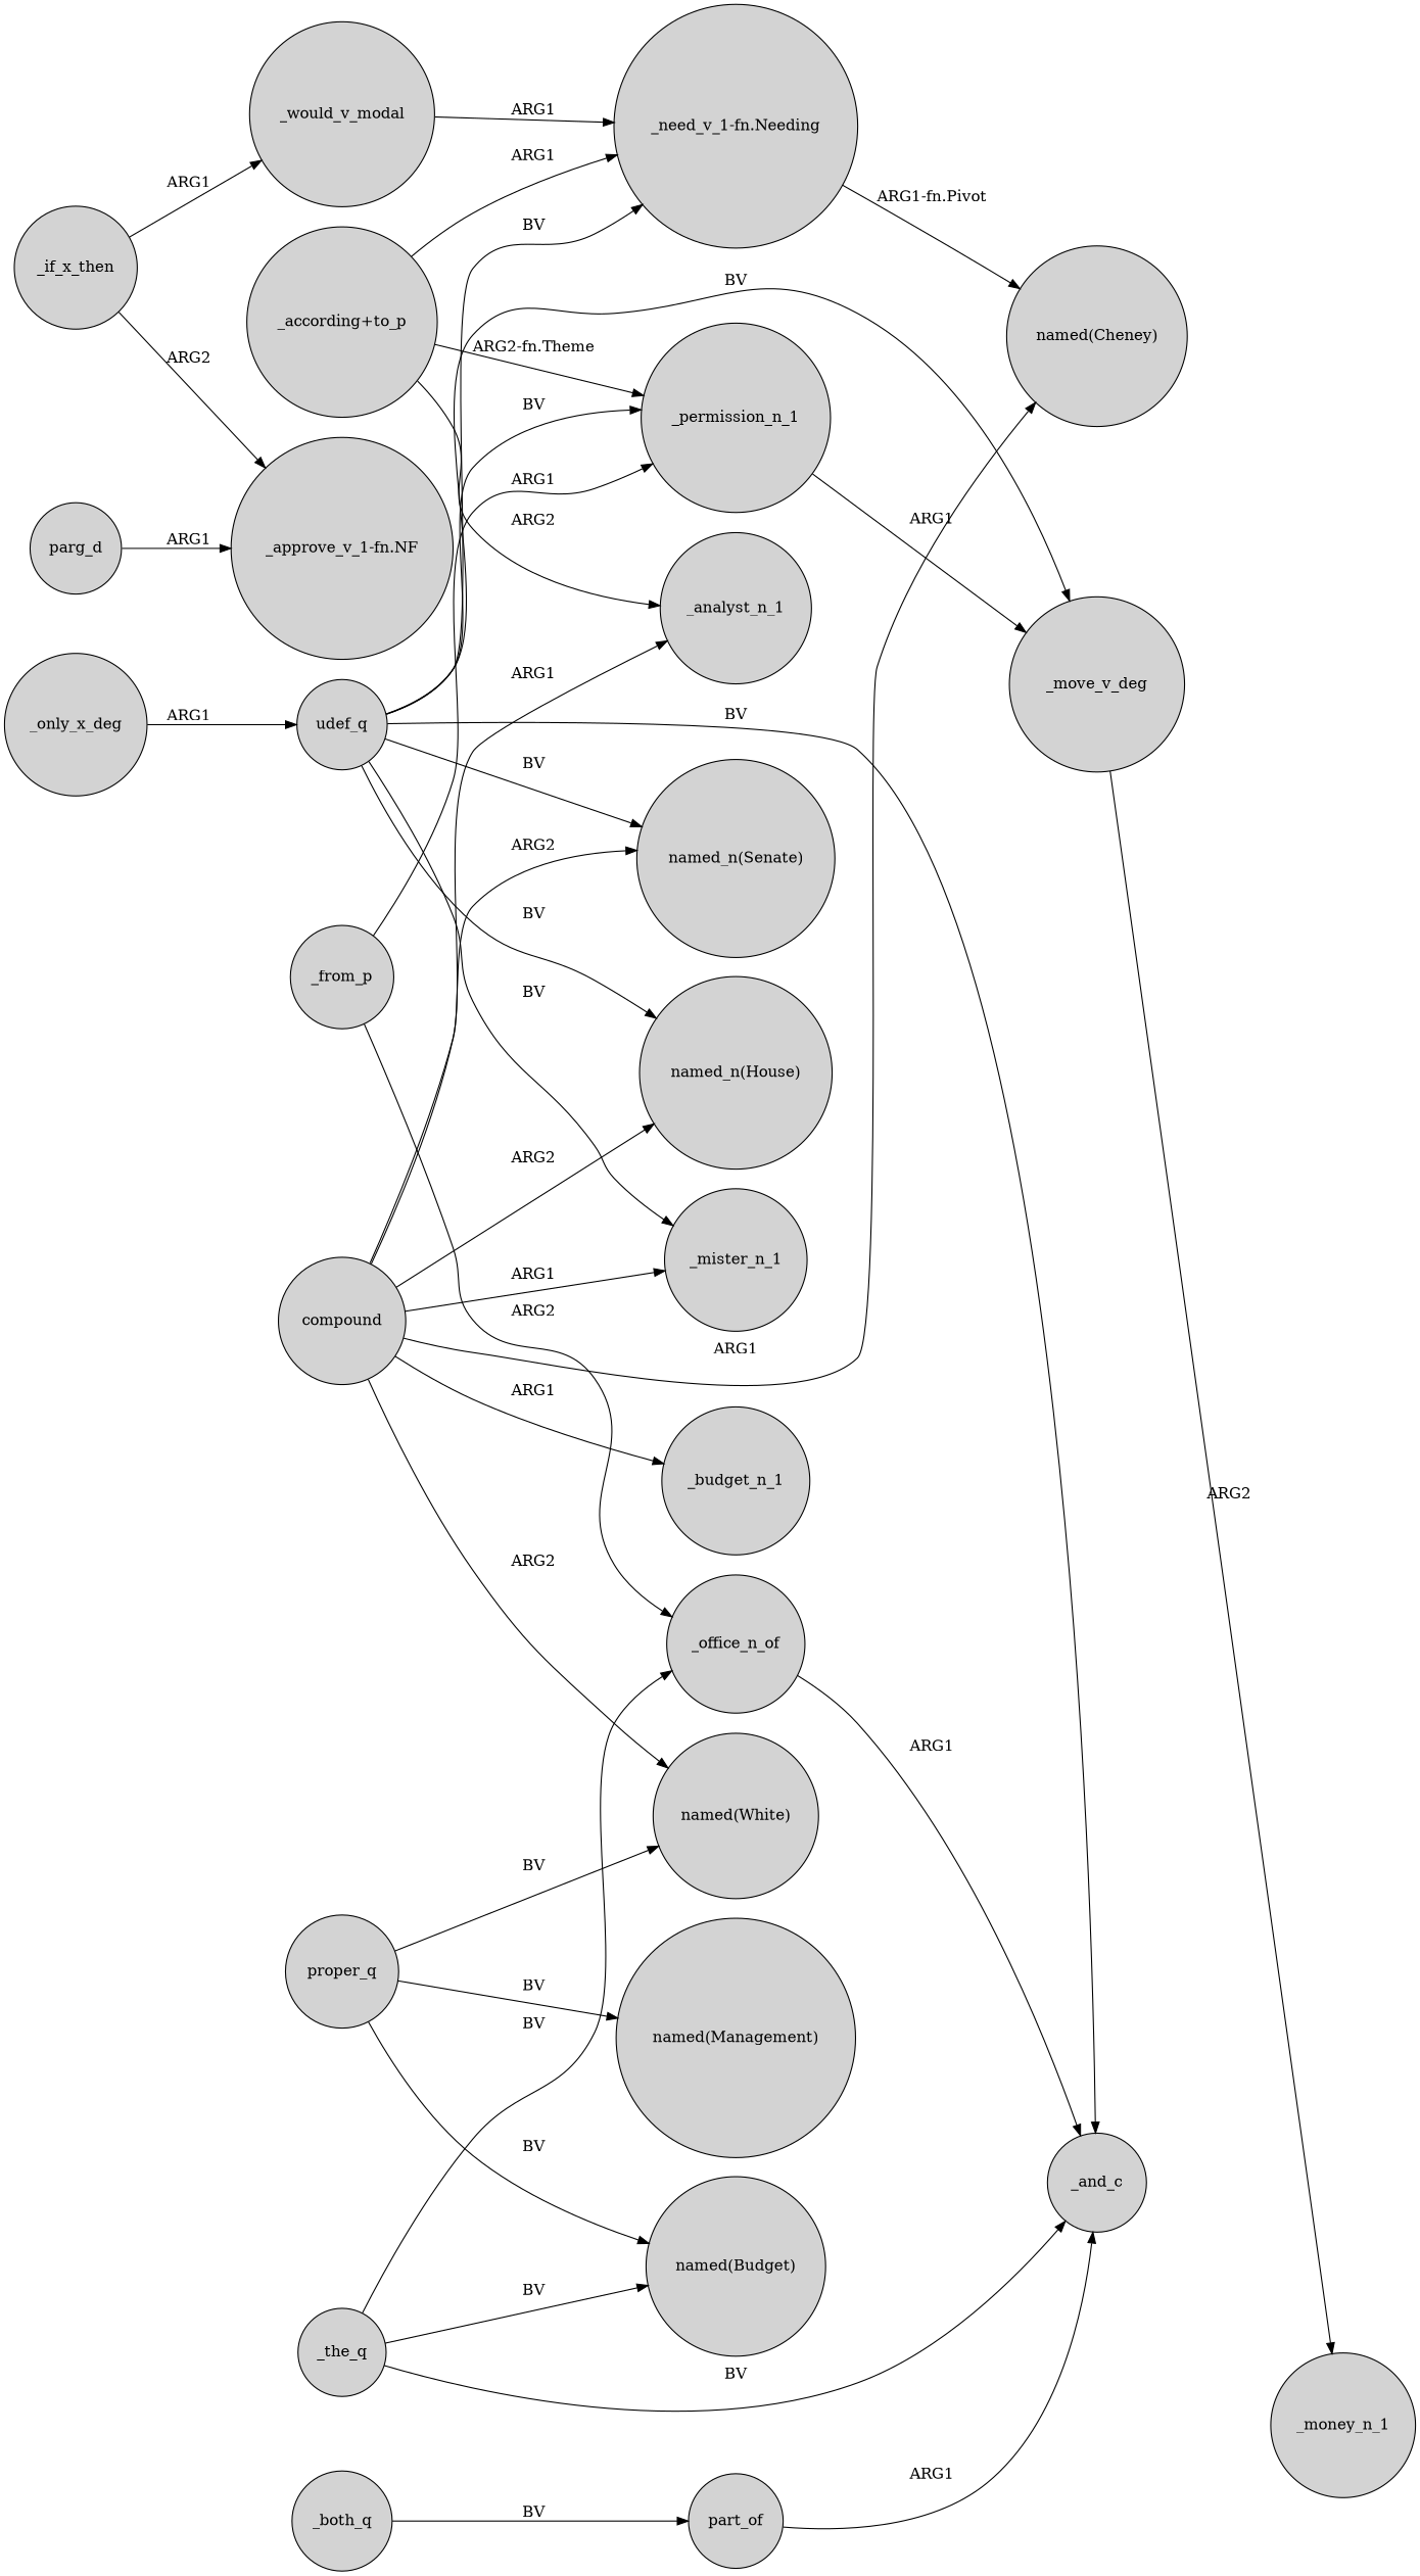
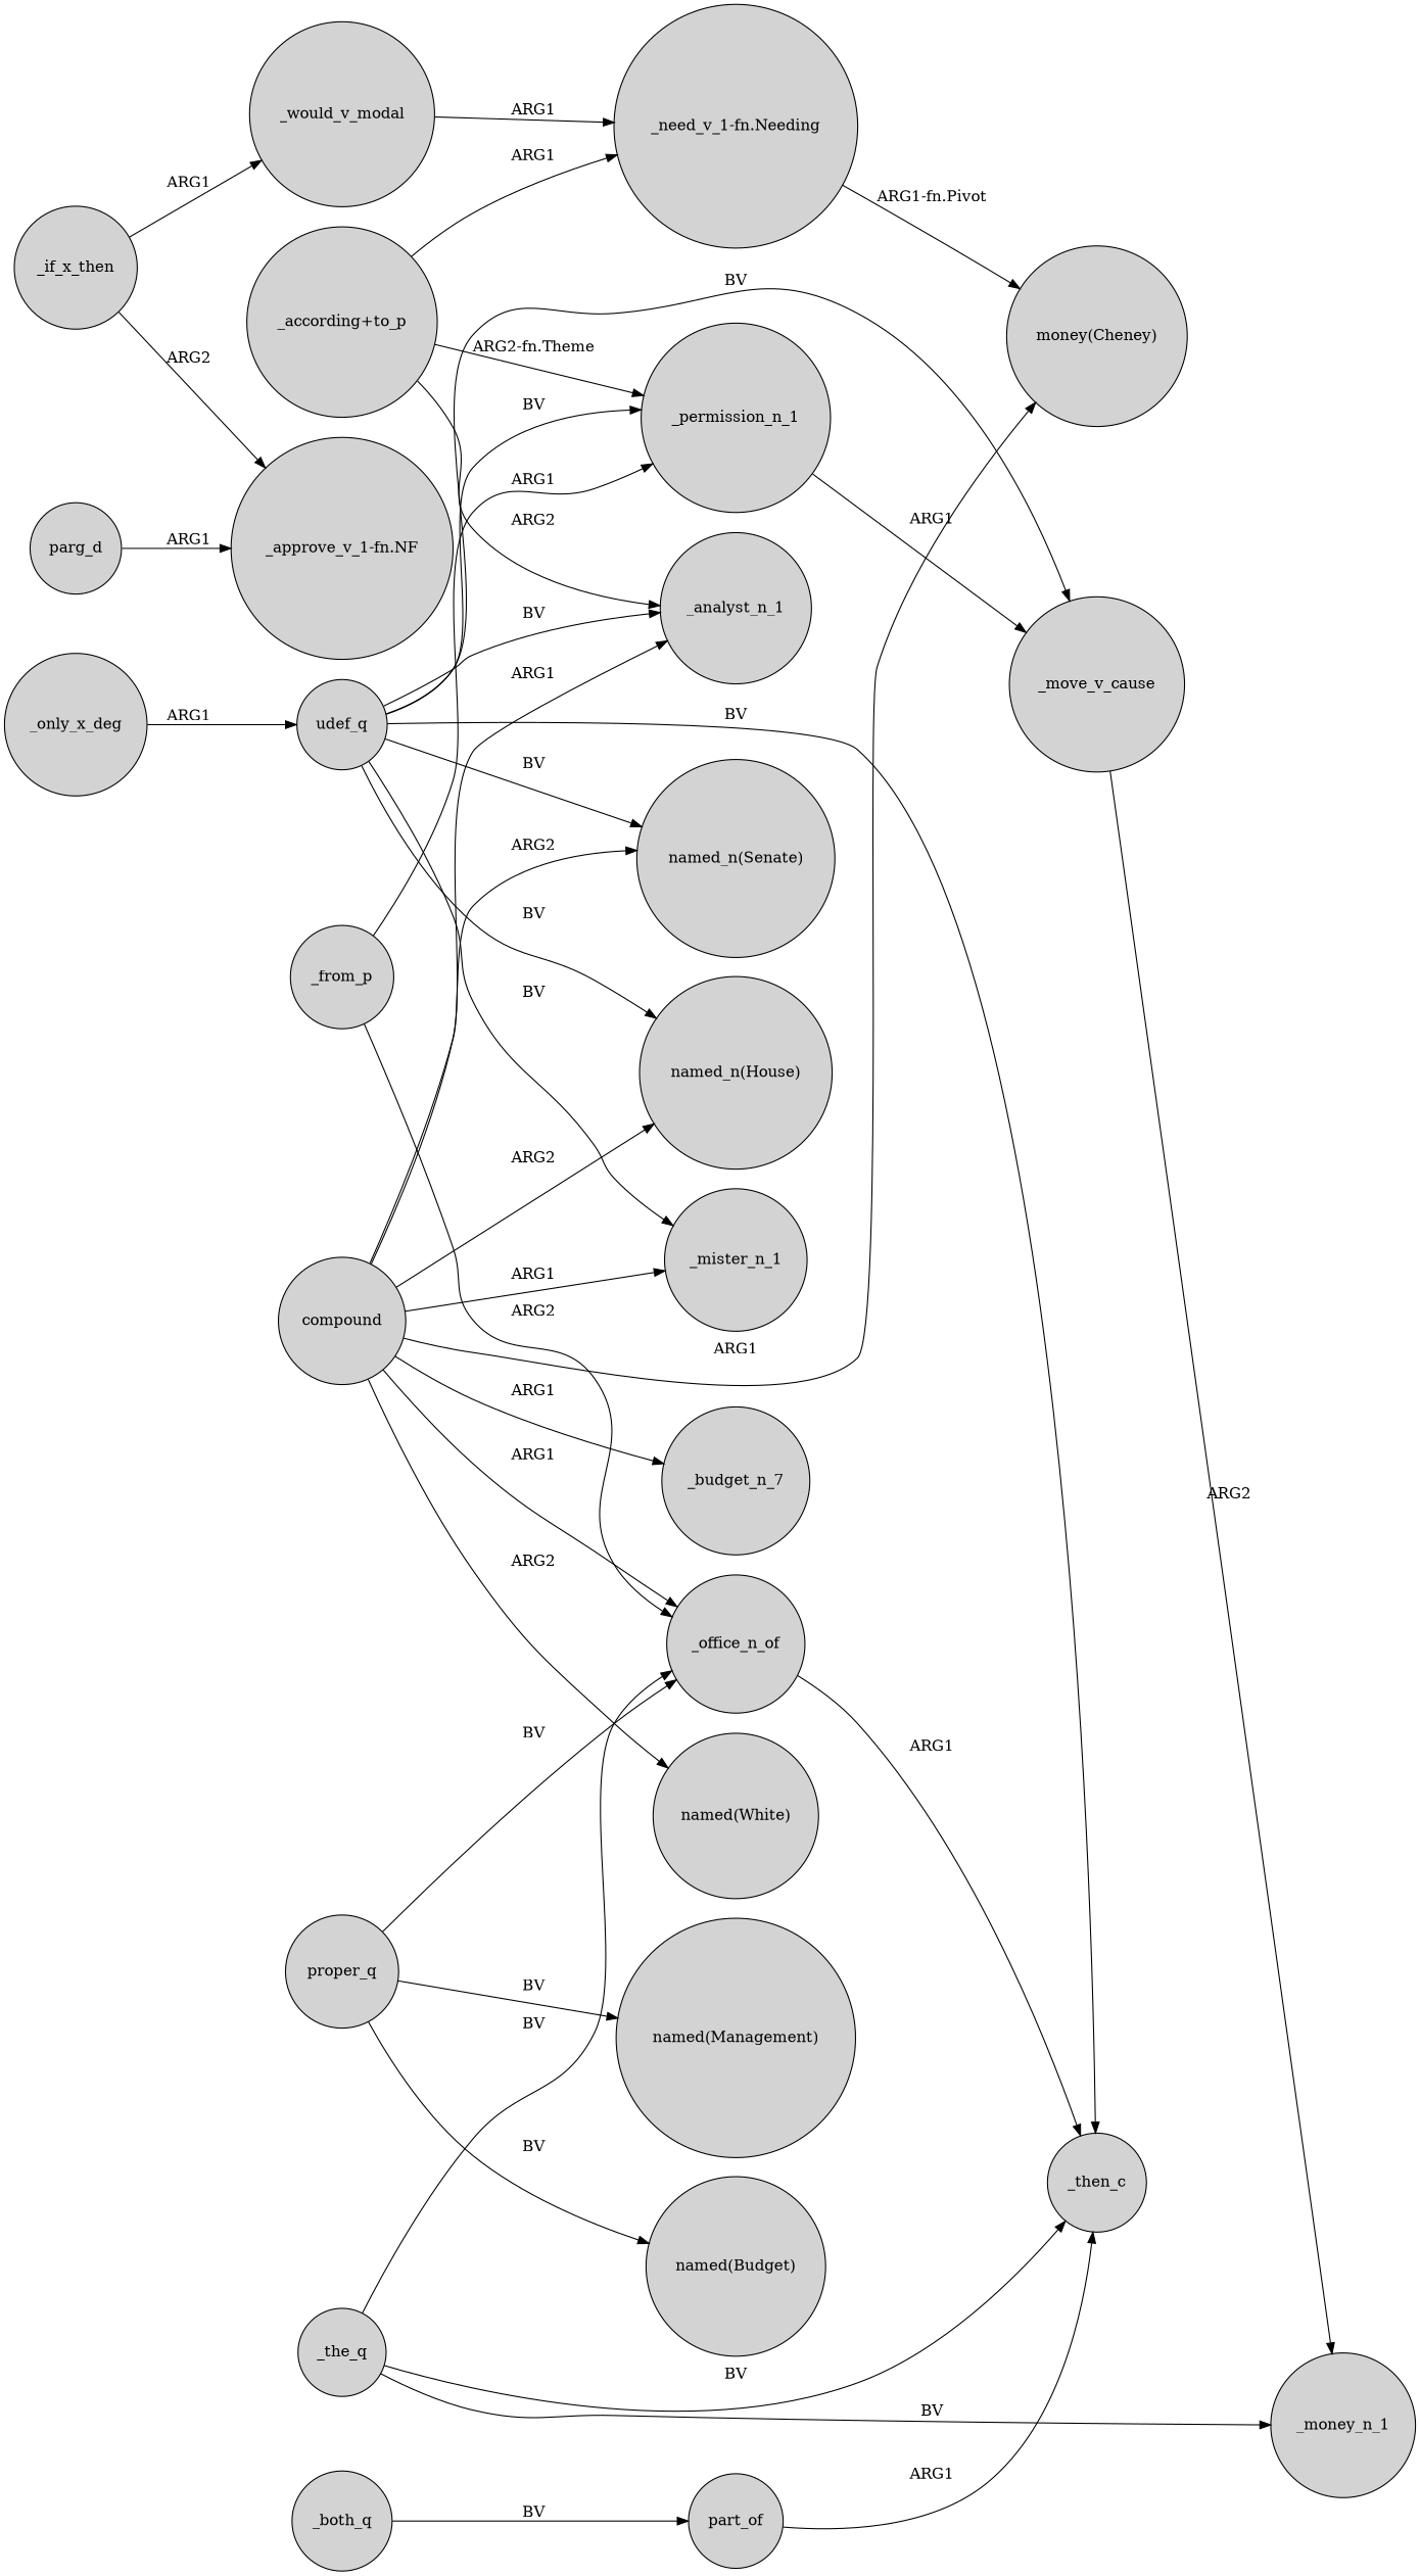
  digraph {
    rankdir=LR
    node [shape=circle style=filled]
    udef_q
    "named_n(House)"
-   _and_c
+   _and_c [label=_then_c]
    _analyst_n_1
    _mister_n_1
    _permission_n_1
    "named_n(Senate)"
-   _move_v_cause [label=_move_v_deg]
+   _move_v_cause
    _the_q
    _money_n_1
    _office_n_of
    _only_x_deg
    part_of
    "_according+to_p"
    "_need_v_1-fn.Needing"
-   "named(Cheney)"
+   "named(Cheney)" [label="money(Cheney)"]
    compound
-   _budget_n_1
+   _budget_n_1 [label=_budget_n_7]
    "named(White)"
    _from_p
    proper_q
    "named(Budget)"
    "named(Management)"
    _both_q
    parg_d
    "_approve_v_1-fn.NF"
    _if_x_then
    _would_v_modal
    udef_q -> "named_n(House)" [label=BV]
    udef_q -> _and_c [label=BV]
-   udef_q -> "_need_v_1-fn.Needing" [label=BV]
+   udef_q -> _analyst_n_1 [label=BV]
    udef_q -> _mister_n_1 [label=BV]
    udef_q -> _permission_n_1 [label=BV]
    udef_q -> "named_n(Senate)" [label=BV]
    udef_q -> _move_v_cause [label=BV]
    _permission_n_1 -> _move_v_cause [label=ARG1]
    _move_v_cause -> _money_n_1 [label=ARG2]
    _the_q -> _and_c [label=BV]
-   _the_q -> "named(Budget)" [label=BV]
+   _the_q -> _money_n_1 [label=BV]
    _the_q -> _office_n_of [label=BV]
    _office_n_of -> _and_c [label=ARG1]
    _only_x_deg -> udef_q [label=ARG1]
    part_of -> _and_c [label=ARG1]
    "_according+to_p" -> _analyst_n_1 [label=ARG2]
    "_according+to_p" -> _permission_n_1 [label="ARG2-fn.Theme"]
    "_according+to_p" -> "_need_v_1-fn.Needing" [label=ARG1]
    "_need_v_1-fn.Needing" -> "named(Cheney)" [label="ARG1-fn.Pivot"]
    compound -> "named_n(House)" [label=ARG2]
    compound -> _analyst_n_1 [label=ARG1]
    compound -> _mister_n_1 [label=ARG1]
    compound -> "named_n(Senate)" [label=ARG2]
+   compound -> _office_n_of [label=ARG1]
    compound -> "named(Cheney)" [label=ARG1]
    compound -> _budget_n_1 [label=ARG1]
    compound -> "named(White)" [label=ARG2]
    _from_p -> _permission_n_1 [label=ARG1]
    _from_p -> _office_n_of [label=ARG2]
-   proper_q -> "named(White)" [label=BV]
+   proper_q -> _office_n_of [label=BV]
    proper_q -> "named(Budget)" [label=BV]
    proper_q -> "named(Management)" [label=BV]
    _both_q -> part_of [label=BV]
    parg_d -> "_approve_v_1-fn.NF" [label=ARG1]
    _if_x_then -> "_approve_v_1-fn.NF" [label=ARG2]
    _if_x_then -> _would_v_modal [label=ARG1]
    _would_v_modal -> "_need_v_1-fn.Needing" [label=ARG1]
  }
